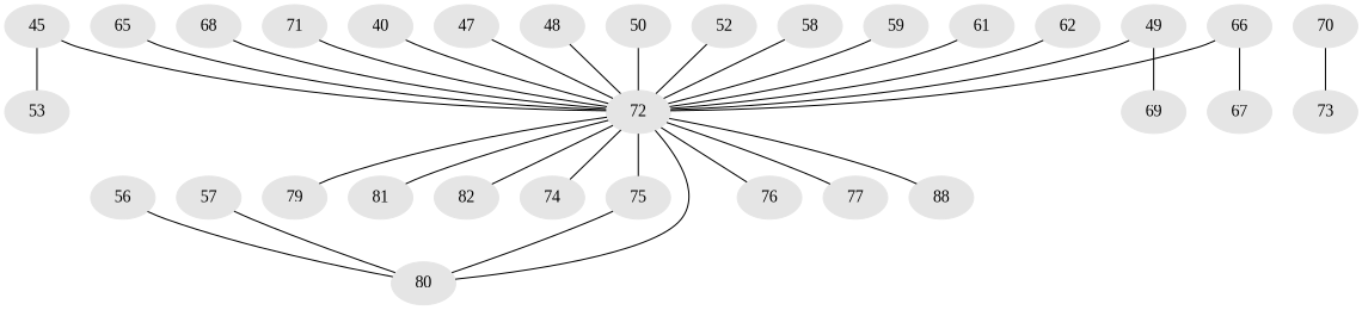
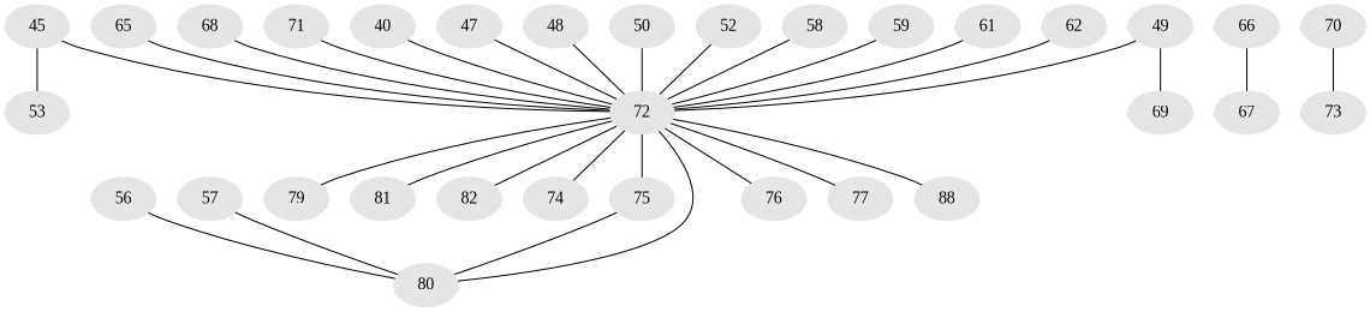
  graph {
    fontname="Liberation Serif"
    node [color=gray90 fontname="Liberation Serif" style=filled]
    edge [fontname="Liberation Serif"]
    72 [super="+42+51+64+22+38+44+63"]
    80 [super="+18+19+28+55+36"]
    74
    76
    77
    n6 [label=88 super="+35+39"]
    79
    81 [super="+34"]
    82
    75
    40
    45 [super="+37"]
    53
    47
    48
    49
    69
    50
    52
    56
    57
    58
    59
    61
    62
    65
    66
    67
    68
    73 [super="+43"]
    70
    71
    72 -- 80
    72 -- 74
    72 -- 76
    72 -- 77
    72 -- n6
    72 -- 79
    72 -- 81
    72 -- 82
    72 -- 75
    75 -- 80
    40 -- 72
    45 -- 72
    45 -- 53
    47 -- 72
    48 -- 72
    49 -- 72
    49 -- 69
    50 -- 72
    52 -- 72
    56 -- 80
    57 -- 80
    58 -- 72
    59 -- 72
    61 -- 72
    62 -- 72
    65 -- 72
-   66 -- 72
    66 -- 67
    68 -- 72
    70 -- 73
    71 -- 72
  }
